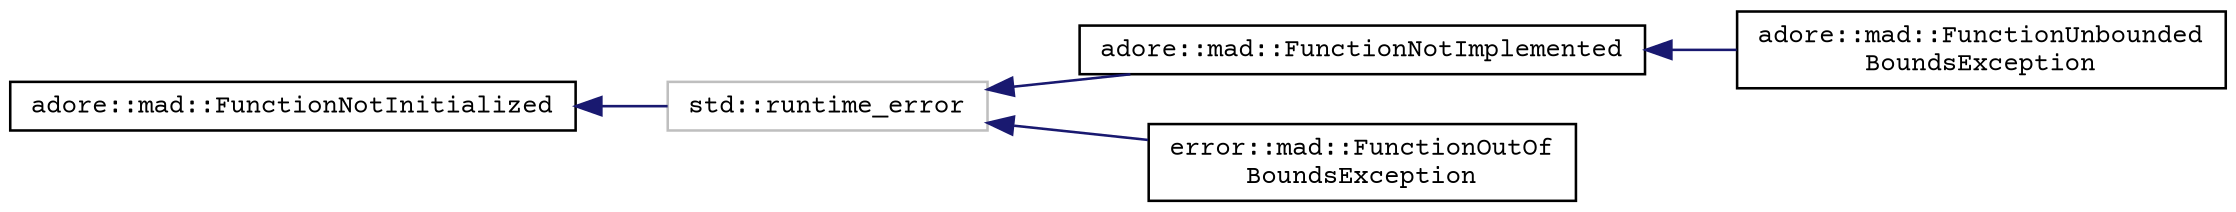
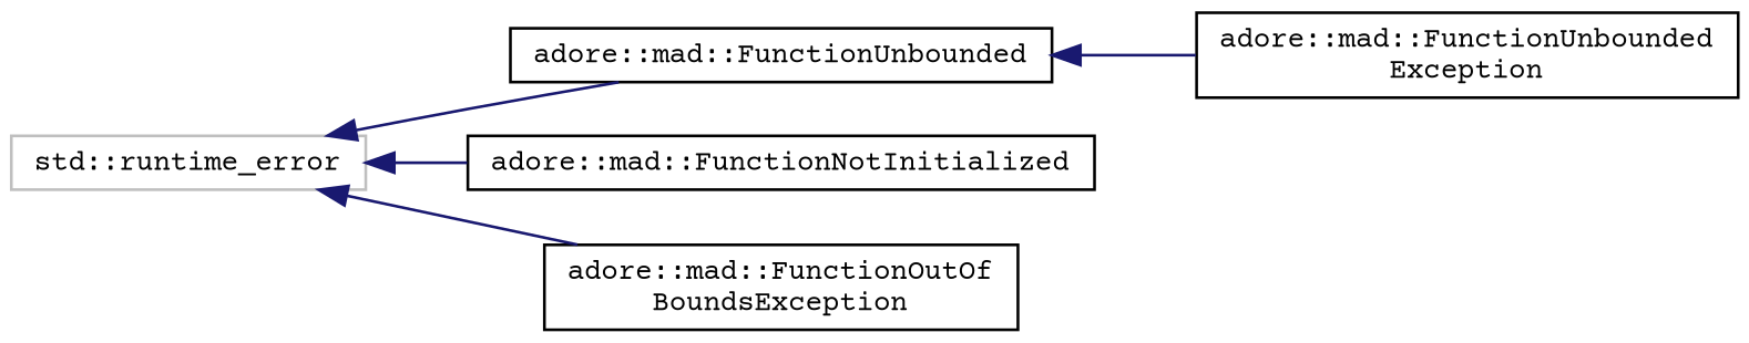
  digraph {
    fontname="Courier Prime"
    rankdir=LR
    node [color=black fillcolor=white fontname="Courier Prime" fontsize=10 shape=record style=filled]
    edge [color=midnightblue dir=back fontname="Courier Prime" fontsize=10 labelfontname=Helvetica labelfontsize=10 style=solid]
    n1 [color=grey75 height=0.2 label="std::runtime_error" width=0.4]
-   n2 [height=0.2 label="adore::mad::FunctionNotImplemented" width=0.4]
+   n2 [height=0.2 label="adore::mad::FunctionUnbounded" width=0.4]
    n3 [height=0.2 label="adore::mad::FunctionNotInitialized" width=0.4]
-   n4 [height=0.2 label="error::mad::FunctionOutOf\lBoundsException" width=0.4]
-   n5 [height=0.2 label="adore::mad::FunctionUnbounded\lBoundsException" width=0.4]
+   n4 [height=0.2 label="adore::mad::FunctionOutOf\lBoundsException" width=0.4]
+   n5 [height=0.2 label="adore::mad::FunctionUnbounded\lException" width=0.4]
    n1 -> n2
-   n3 -> n1
+   n1 -> n3
    n1 -> n4
    n2 -> n5
  }
